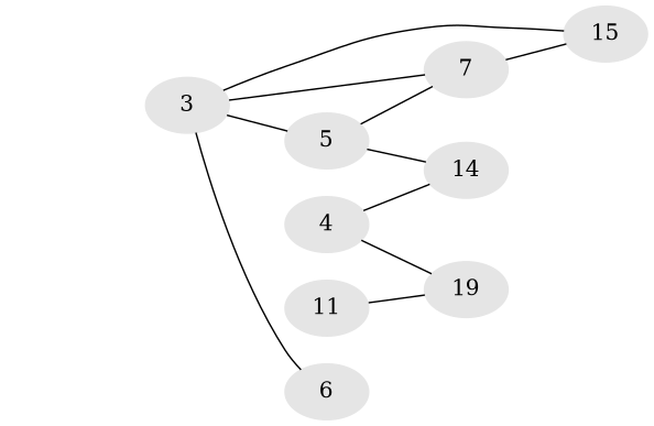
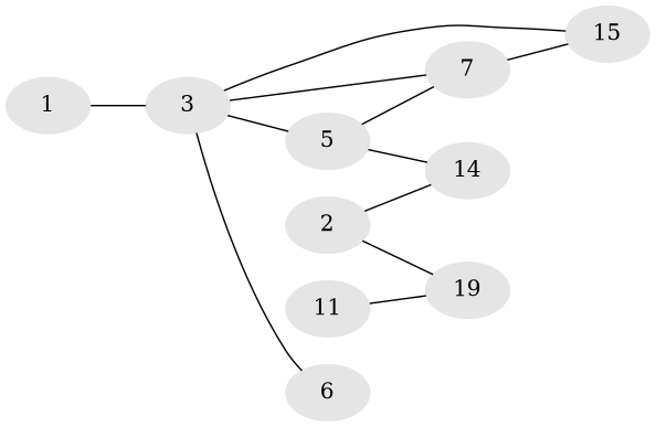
  graph {
    rankdir=LR
    node [color=gray90 style=filled]
    edge [weight=1.0]
+   1
    3
    5
    6
    7
    15
-   2 [label=4]
+   2
    14
    19
    11
+   1 -- 3
    3 -- 5
    3 -- 6 [weight=3.0]
    3 -- 7 [weight=3.0]
    3 -- 15
    5 -- 7
    5 -- 14
    7 -- 15
    2 -- 14
    2 -- 19
    11 -- 19
  }
